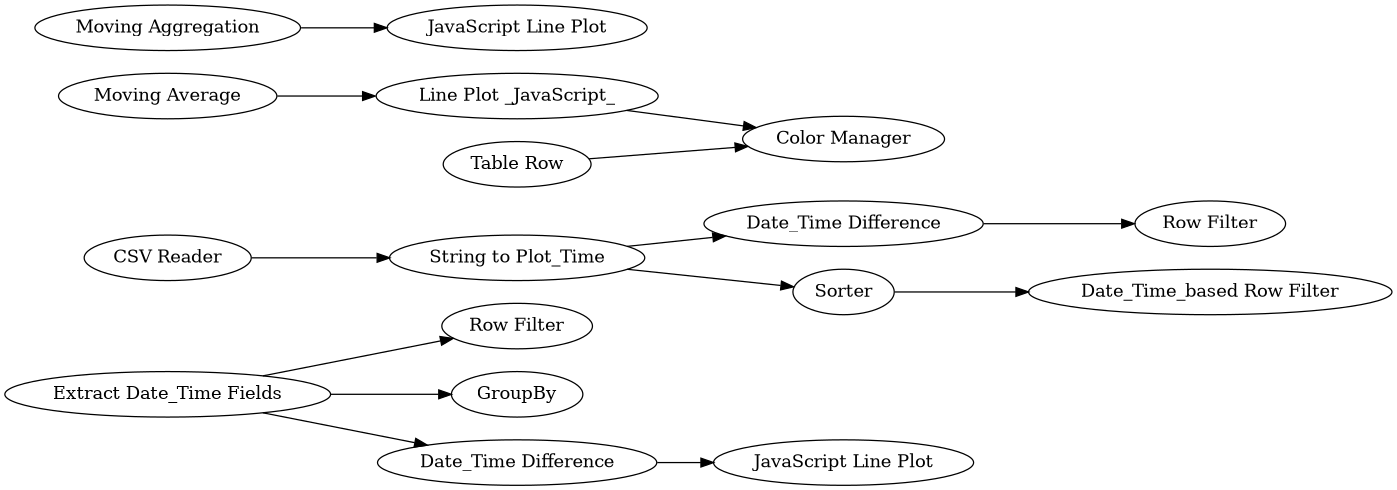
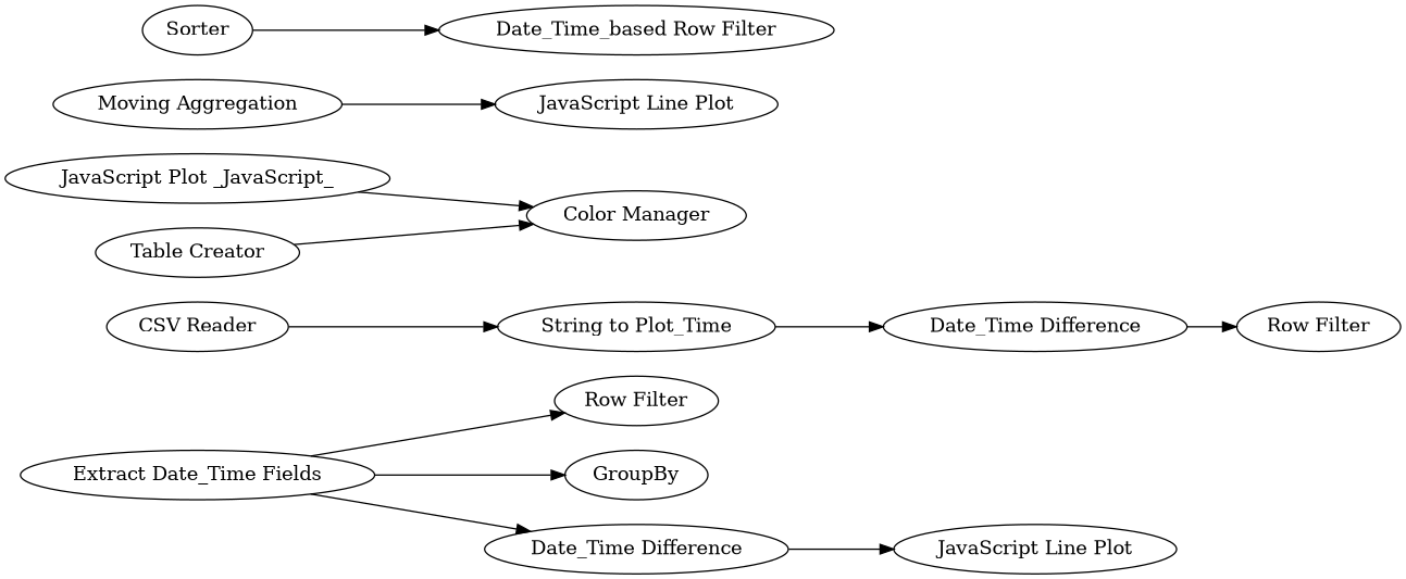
  digraph {
    rankdir=LR
    n1 [label="Row Filter"]
    n2 [label=GroupBy]
    n3 [label="Row Filter"]
-   n4 [label="Moving Average"]
-   n5 [label="Line Plot _JavaScript_"]
+   n5 [label="JavaScript Plot _JavaScript_"]
    n6 [label="Color Manager"]
    n7 [label="Moving Aggregation"]
    n8 [label="JavaScript Line Plot"]
    n9 [label="JavaScript Line Plot"]
    n10 [label="String to Plot_Time"]
    n11 [label="Date_Time Difference"]
    n12 [label=Sorter]
    n13 [label="Date_Time_based Row Filter"]
    n14 [label="Extract Date_Time Fields"]
    n15 [label="Date_Time Difference"]
    n16 [label="CSV Reader"]
-   n17 [label="Table Row"]
-   n4 -> n5
+   n17 [label="Table Creator"]
    n5 -> n6
    n7 -> n8
    n10 -> n11
-   n10 -> n12
    n11 -> n3
    n12 -> n13
    n14 -> n1
    n14 -> n2
    n14 -> n15
    n15 -> n9
    n16 -> n10
    n17 -> n6
  }
